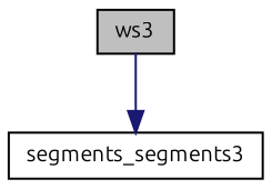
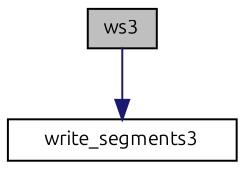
  digraph {
    rankdir=TB
    fontname=Ubuntu
    node [color=black fontname=Ubuntu fontsize=10 shape=record style=filled]
    n1 [fillcolor=grey75 fontcolor=black height=0.2 label=ws3 width=0.4]
-   n2 [fillcolor=white height=0.2 label=segments_segments3 width=0.4]
+   n2 [fillcolor=white height=0.2 label=write_segments3 width=0.4]
    n1 -> n2 [color=midnightblue fontname=Ubuntu fontsize=10 labelfontname=Helvetica labelfontsize=10 style=solid]
  }
